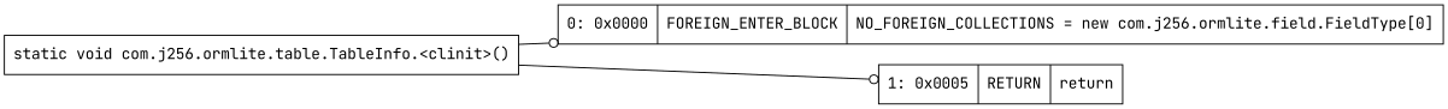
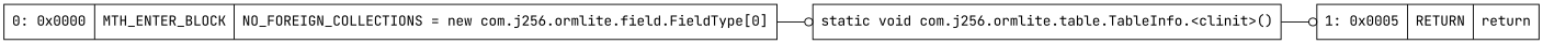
  digraph {
    fontname="JetBrains Mono"
    rankdir=LR
    node [fontname="JetBrains Mono" shape=record]
    edge [arrowhead=odot fontname="JetBrains Mono"]
-   n1 [label="{0\:\ 0x0000|FOREIGN_ENTER_BLOCK\l|NO_FOREIGN_COLLECTIONS = new com.j256.ormlite.field.FieldType[0]\l}"]
+   n1 [label="{0\:\ 0x0000|MTH_ENTER_BLOCK\l|NO_FOREIGN_COLLECTIONS = new com.j256.ormlite.field.FieldType[0]\l}"]
    n2 [label="{1\:\ 0x0005|RETURN\l|return\l}"]
    n3 [label="{static void com.j256.ormlite.table.TableInfo.\<clinit\>() }"]
-   n3 -> n1
+   n1 -> n3
    n3 -> n2
  }
